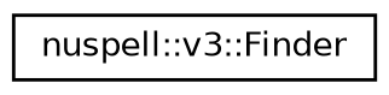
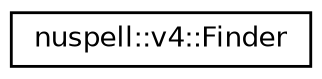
  digraph {
    rankdir=LR
-   n1 [color=black fillcolor=white fontname=Helvetica fontsize=10 height=0.2 label="nuspell::v3::Finder" shape=record style=filled width=0.4]
+   n1 [color=black fillcolor=white fontname=Helvetica fontsize=10 height=0.2 label="nuspell::v4::Finder" shape=record style=filled width=0.4]
  }
